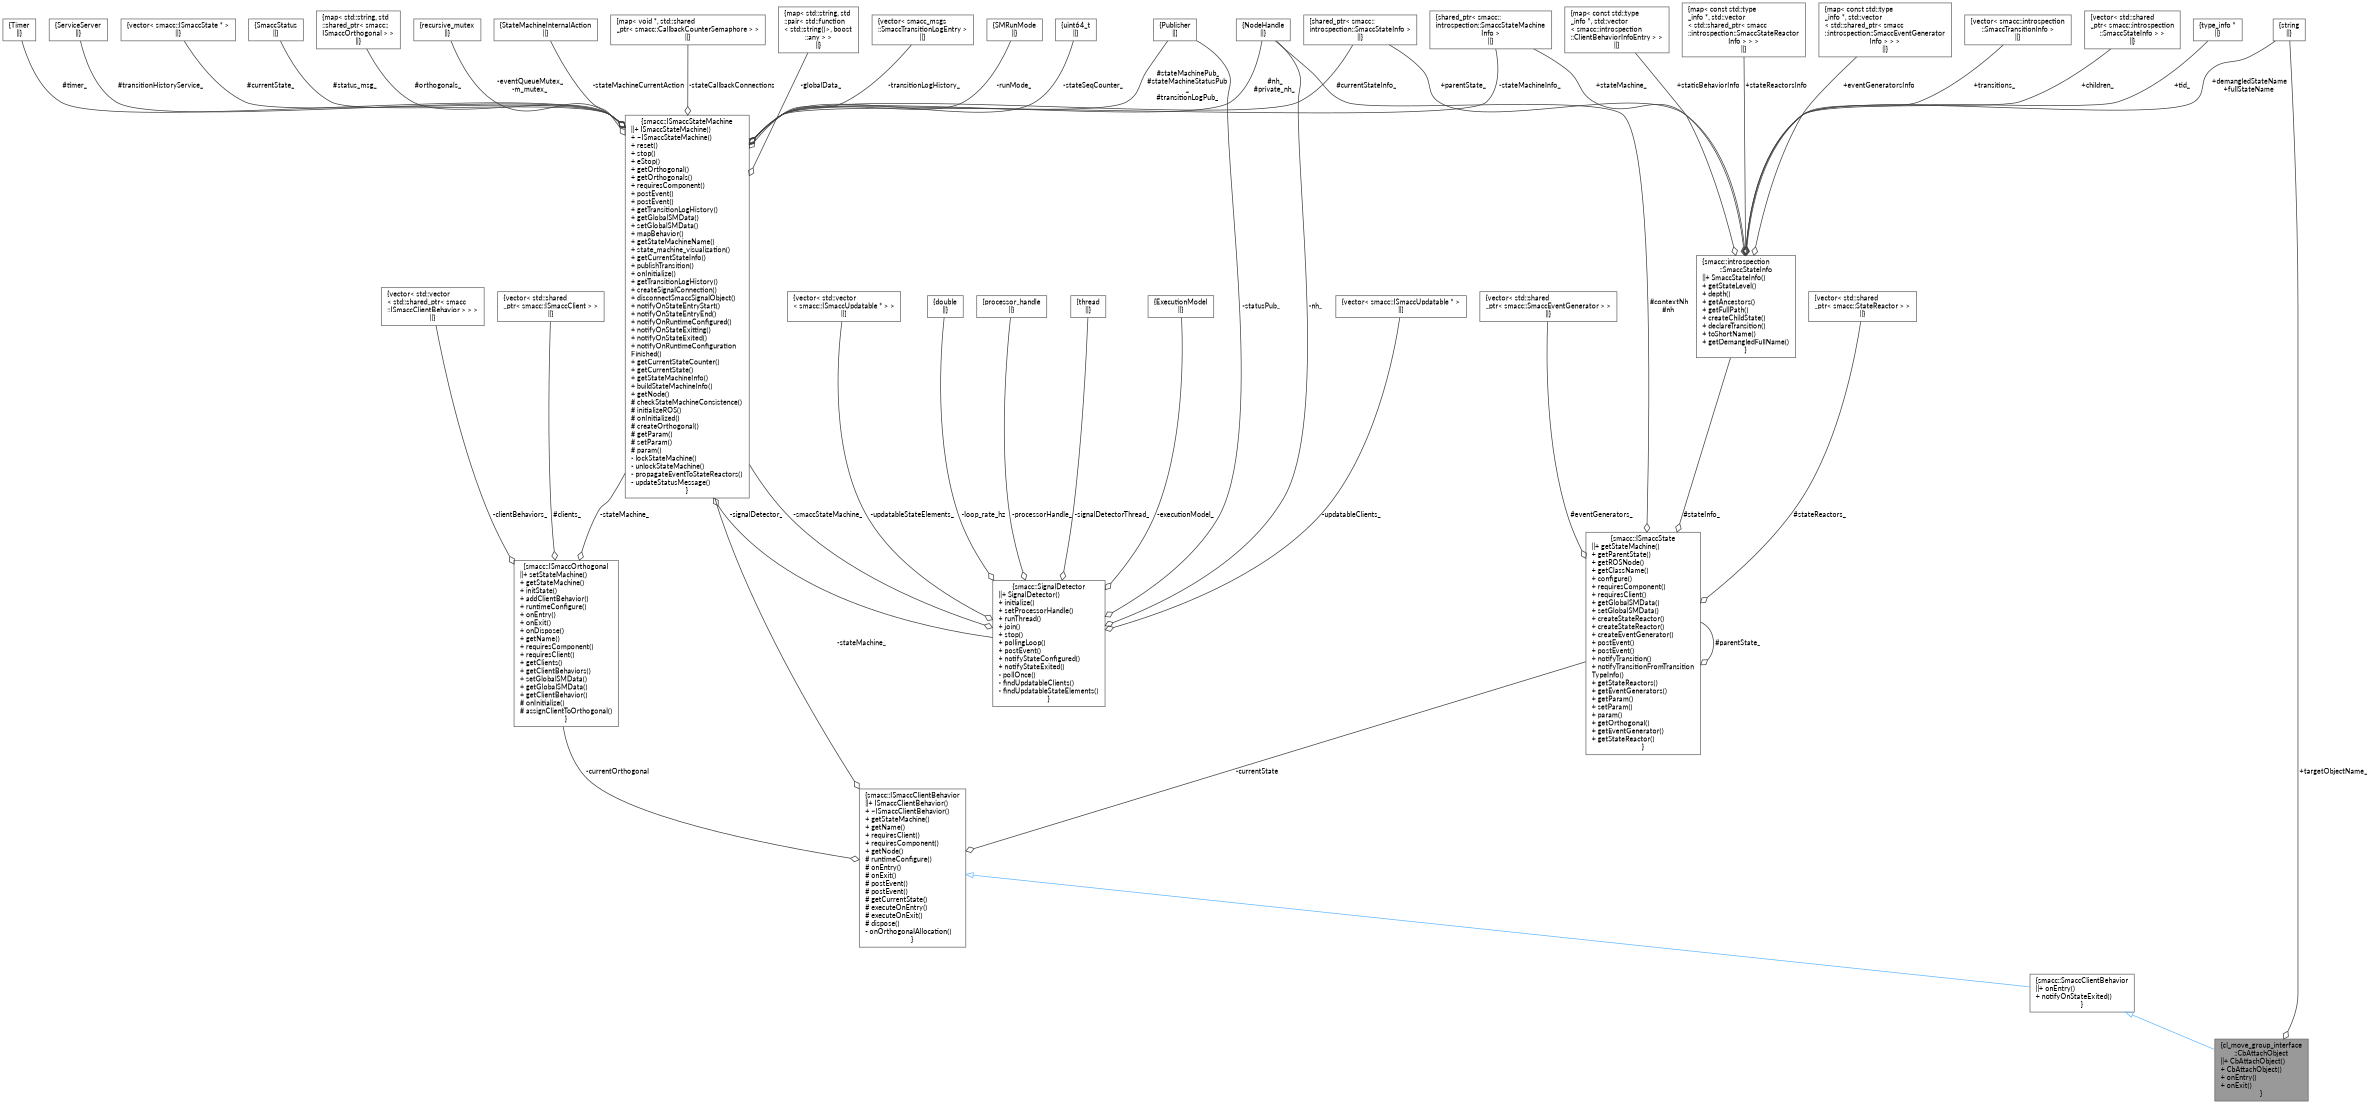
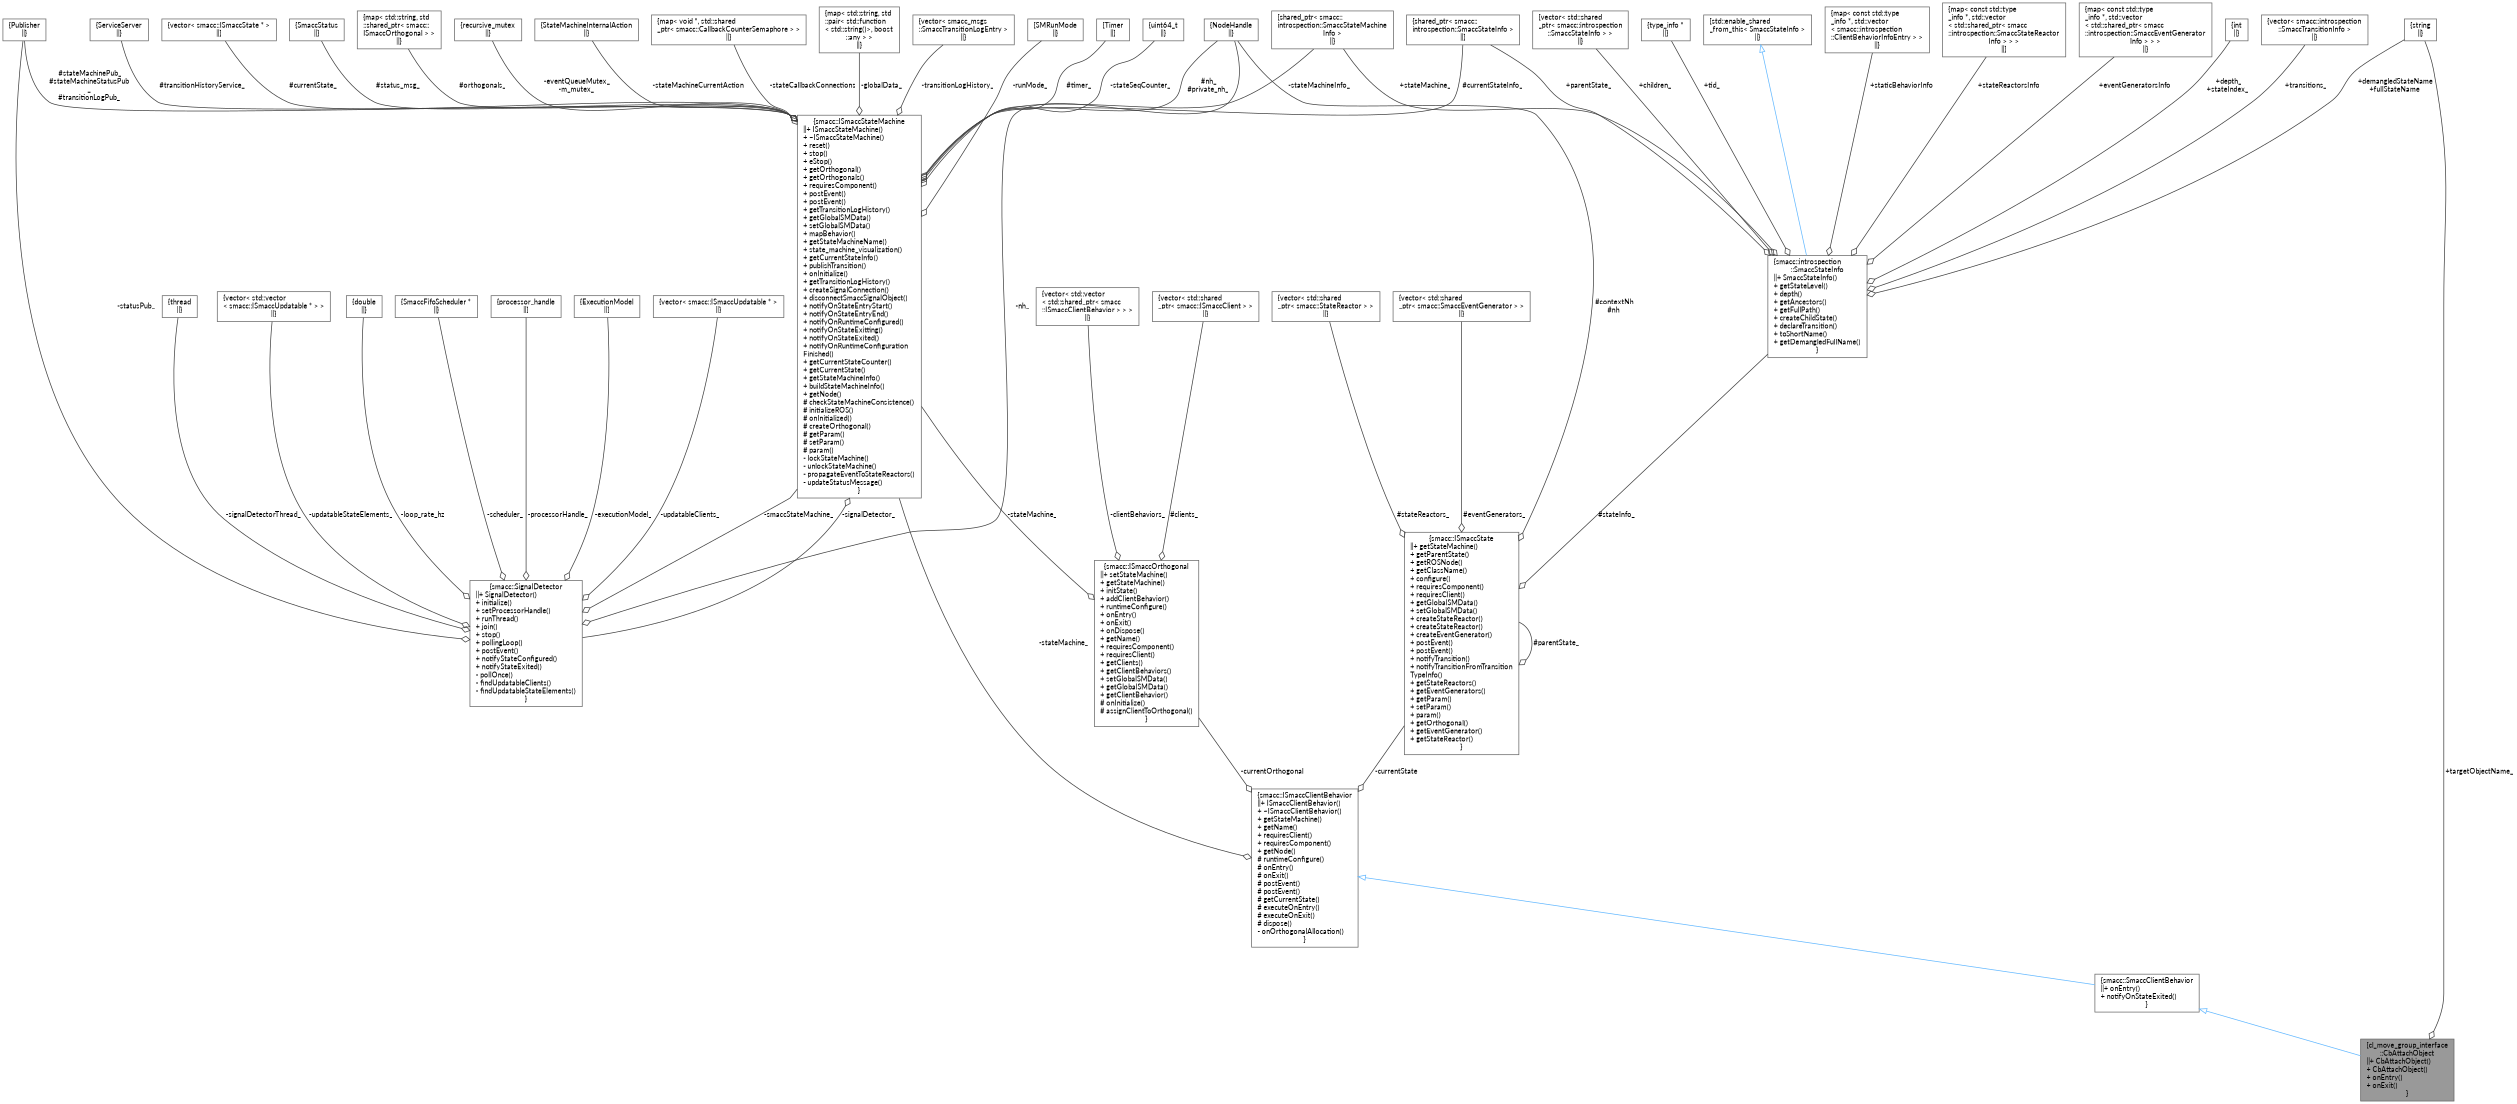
  digraph {
    fontname=Lato
    node [color=gray40 fillcolor=white fontname=Lato fontsize=10 shape=box style=filled]
    edge [color=grey25 fontname=Lato fontsize=10 labelfontname=Helvetica labelfontsize=10 style=solid arrowhead=odiamond]
    n1 [fillcolor=grey60 fontcolor=black height=0.2 label="{cl_move_group_interface\l::CbAttachObject\n||+ CbAttachObject()\l+ CbAttachObject()\l+ onEntry()\l+ onExit()\l}" width=0.4]
    n2 [height=0.2 label="{smacc::SmaccClientBehavior\n||+ onEntry()\l+ notifyOnStateExited()\l}" width=0.4]
    n3 [height=0.2 label="{smacc::ISmaccClientBehavior\n||+ ISmaccClientBehavior()\l+ ~ISmaccClientBehavior()\l+ getStateMachine()\l+ getName()\l+ requiresClient()\l+ requiresComponent()\l+ getNode()\l# runtimeConfigure()\l# onEntry()\l# onExit()\l# postEvent()\l# postEvent()\l# getCurrentState()\l# executeOnEntry()\l# executeOnExit()\l# dispose()\l- onOrthogonalAllocation()\l}" width=0.4]
    n4 [height=0.2 label="{smacc::ISmaccStateMachine\n||+ ISmaccStateMachine()\l+ ~ISmaccStateMachine()\l+ reset()\l+ stop()\l+ eStop()\l+ getOrthogonal()\l+ getOrthogonals()\l+ requiresComponent()\l+ postEvent()\l+ postEvent()\l+ getTransitionLogHistory()\l+ getGlobalSMData()\l+ setGlobalSMData()\l+ mapBehavior()\l+ getStateMachineName()\l+ state_machine_visualization()\l+ getCurrentStateInfo()\l+ publishTransition()\l+ onInitialize()\l+ getTransitionLogHistory()\l+ createSignalConnection()\l+ disconnectSmaccSignalObject()\l+ notifyOnStateEntryStart()\l+ notifyOnStateEntryEnd()\l+ notifyOnRuntimeConfigured()\l+ notifyOnStateExitting()\l+ notifyOnStateExited()\l+ notifyOnRuntimeConfiguration\lFinished()\l+ getCurrentStateCounter()\l+ getCurrentState()\l+ getStateMachineInfo()\l+ buildStateMachineInfo()\l+ getNode()\l# checkStateMachineConsistence()\l# initializeROS()\l# onInitialized()\l# createOrthogonal()\l# getParam()\l# setParam()\l# param()\l- lockStateMachine()\l- unlockStateMachine()\l- propagateEventToStateReactors()\l- updateStatusMessage()\l}" width=0.4]
    n5 [height=0.2 label="{smacc::SignalDetector\n||+ SignalDetector()\l+ initialize()\l+ setProcessorHandle()\l+ runThread()\l+ join()\l+ stop()\l+ pollingLoop()\l+ postEvent()\l+ notifyStateConfigured()\l+ notifyStateExited()\l- pollOnce()\l- findUpdatableClients()\l- findUpdatableStateElements()\l}" width=0.4]
    n6 [height=0.2 label="{smacc::ISmaccOrthogonal\n||+ setStateMachine()\l+ getStateMachine()\l+ initState()\l+ addClientBehavior()\l+ runtimeConfigure()\l+ onEntry()\l+ onExit()\l+ onDispose()\l+ getName()\l+ requiresComponent()\l+ requiresClient()\l+ getClients()\l+ getClientBehaviors()\l+ setGlobalSMData()\l+ getGlobalSMData()\l+ getClientBehavior()\l# onInitialize()\l# assignClientToOrthogonal()\l}" width=0.4]
    n7 [height=0.2 label="{NodeHandle\n||}" width=0.4]
    n8 [height=0.2 label="{smacc::ISmaccState\n||+ getStateMachine()\l+ getParentState()\l+ getROSNode()\l+ getClassName()\l+ configure()\l+ requiresComponent()\l+ requiresClient()\l+ getGlobalSMData()\l+ setGlobalSMData()\l+ createStateReactor()\l+ createStateReactor()\l+ createEventGenerator()\l+ postEvent()\l+ postEvent()\l+ notifyTransition()\l+ notifyTransitionFromTransition\lTypeInfo()\l+ getStateReactors()\l+ getEventGenerators()\l+ getParam()\l+ setParam()\l+ param()\l+ getOrthogonal()\l+ getEventGenerator()\l+ getStateReactor()\l}" width=0.4]
    n9 [height=0.2 label="{Timer\n||}" width=0.4]
    n10 [height=0.2 label="{Publisher\n||}" width=0.4]
    n11 [height=0.2 label="{ServiceServer\n||}" width=0.4]
    n12 [height=0.2 label="{vector\< smacc::ISmaccState * \>\n||}" width=0.4]
    n13 [height=0.2 label="{shared_ptr\< smacc::\lintrospection::SmaccStateInfo \>\n||}" width=0.4]
    n14 [height=0.2 label="{smacc::introspection\l::SmaccStateInfo\n||+ SmaccStateInfo()\l+ getStateLevel()\l+ depth()\l+ getAncestors()\l+ getFullPath()\l+ createChildState()\l+ declareTransition()\l+ toShortName()\l+ getDemangledFullName()\l}" width=0.4]
    n15 [height=0.2 label="{SmaccStatus\n||}" width=0.4]
    n16 [height=0.2 label="{map\< std::string, std\l::shared_ptr\< smacc::\lISmaccOrthogonal \> \>\n||}" width=0.4]
    n17 [height=0.2 label="{recursive_mutex\n||}" width=0.4]
    n18 [height=0.2 label="{StateMachineInternalAction\n||}" width=0.4]
    n19 [height=0.2 label="{map\< void *, std::shared\l_ptr\< smacc::CallbackCounterSemaphore \> \>\n||}" width=0.4]
    n20 [height=0.2 label="{map\< std::string, std\l::pair\< std::function\l\< std::string()\>, boost\l::any \> \>\n||}" width=0.4]
    n21 [height=0.2 label="{vector\< smacc_msgs\l::SmaccTransitionLogEntry \>\n||}" width=0.4]
    n22 [height=0.2 label="{SMRunMode\n||}" width=0.4]
    n23 [height=0.2 label="{vector\< smacc::ISmaccUpdatable * \>\n||}" width=0.4]
    n24 [height=0.2 label="{vector\< std::vector\l\< smacc::ISmaccUpdatable * \> \>\n||}" width=0.4]
    n25 [height=0.2 label="{double\n||}" width=0.4]
+   n26 [height=0.2 label="{SmaccFifoScheduler *\n||}" width=0.4]
    n27 [height=0.2 label="{processor_handle\n||}" width=0.4]
    n28 [height=0.2 label="{thread\n||}" width=0.4]
    n29 [height=0.2 label="{ExecutionModel\n||}" width=0.4]
    n30 [height=0.2 label="{uint64_t\n||}" width=0.4]
    n31 [height=0.2 label="{shared_ptr\< smacc::\lintrospection::SmaccStateMachine\lInfo \>\n||}" width=0.4]
    n32 [height=0.2 label="{vector\< std::shared\l_ptr\< smacc::StateReactor \> \>\n||}" width=0.4]
    n33 [height=0.2 label="{vector\< std::shared\l_ptr\< smacc::SmaccEventGenerator \> \>\n||}" width=0.4]
+   n34 [height=0.2 label="{std::enable_shared\l_from_this\< SmaccStateInfo \>\n||}" width=0.4]
    n35 [height=0.2 label="{map\< const std::type\l_info *, std::vector\l\< smacc::introspection\l::ClientBehaviorInfoEntry \> \>\n||}" width=0.4]
    n36 [height=0.2 label="{map\< const std::type\l_info *, std::vector\l\< std::shared_ptr\< smacc\l::introspection::SmaccStateReactor\lInfo \> \> \>\n||}" width=0.4]
    n37 [height=0.2 label="{map\< const std::type\l_info *, std::vector\l\< std::shared_ptr\< smacc\l::introspection::SmaccEventGenerator\lInfo \> \> \>\n||}" width=0.4]
+   n38 [height=0.2 label="{int\n||}" width=0.4]
    n39 [height=0.2 label="{string\n||}" width=0.4]
    n40 [height=0.2 label="{vector\< smacc::introspection\l::SmaccTransitionInfo \>\n||}" width=0.4]
    n41 [height=0.2 label="{vector\< std::shared\l_ptr\< smacc::introspection\l::SmaccStateInfo \> \>\n||}" width=0.4]
    n42 [height=0.2 label="{type_info *\n||}" width=0.4]
    n43 [height=0.2 label="{vector\< std::shared\l_ptr\< smacc::ISmaccClient \> \>\n||}" width=0.4]
    n44 [height=0.2 label="{vector\< std::vector\l\< std::shared_ptr\< smacc\l::ISmaccClientBehavior \> \> \>\n||}" width=0.4]
    n2 -> n1 [arrowtail=onormal color=steelblue1 dir=back arrowhead=""]
    n3 -> n2 [arrowtail=onormal color=steelblue1 dir=back arrowhead=""]
    n4 -> n3 [label=" -stateMachine_"]
    n4 -> n5 [label=" -smaccStateMachine_"]
    n4 -> n6 [label=" -stateMachine_"]
    n5 -> n4 [label=" -signalDetector_"]
    n6 -> n3 [label=" -currentOrthogonal"]
    n7 -> n4 [label=" #nh_\n#private_nh_"]
    n7 -> n5 [label=" -nh_"]
    n7 -> n8 [label=" #contextNh\n#nh"]
    n8 -> n3 [label=" -currentState"]
    n8 -> n8 [label=" #parentState_"]
    n9 -> n4 [label=" #timer_"]
    n10 -> n4 [label=" #stateMachinePub_\n#stateMachineStatusPub\l_\n#transitionLogPub_"]
    n10 -> n5 [label=" -statusPub_"]
    n11 -> n4 [label=" #transitionHistoryService_"]
    n12 -> n4 [label=" #currentState_"]
    n13 -> n4 [label=" #currentStateInfo_"]
    n13 -> n14 [label=" +parentState_"]
    n14 -> n8 [label=" #stateInfo_"]
    n15 -> n4 [label=" #status_msg_"]
    n16 -> n4 [label=" #orthogonals_"]
    n17 -> n4 [label=" -eventQueueMutex_\n-m_mutex_"]
    n18 -> n4 [label=" -stateMachineCurrentAction"]
    n19 -> n4 [label=" -stateCallbackConnections"]
    n20 -> n4 [label=" -globalData_"]
    n21 -> n4 [label=" -transitionLogHistory_"]
    n22 -> n4 [label=" -runMode_"]
    n23 -> n5 [label=" -updatableClients_"]
    n24 -> n5 [label=" -updatableStateElements_"]
    n25 -> n5 [label=" -loop_rate_hz"]
+   n26 -> n5 [label=" -scheduler_"]
    n27 -> n5 [label=" -processorHandle_"]
    n28 -> n5 [label=" -signalDetectorThread_"]
    n29 -> n5 [label=" -executionModel_"]
    n30 -> n4 [label=" -stateSeqCounter_"]
    n31 -> n4 [label=" -stateMachineInfo_"]
    n31 -> n14 [label=" +stateMachine_"]
    n32 -> n8 [label=" #stateReactors_"]
    n33 -> n8 [label=" #eventGenerators_"]
+   n34 -> n14 [arrowtail=onormal color=steelblue1 dir=back arrowhead=""]
    n35 -> n14 [label=" +staticBehaviorInfo"]
    n36 -> n14 [label=" +stateReactorsInfo"]
    n37 -> n14 [label=" +eventGeneratorsInfo"]
+   n38 -> n14 [label=" +depth_\n+stateIndex_"]
    n39 -> n1 [label=" +targetObjectName_"]
    n39 -> n14 [label=" +demangledStateName\n+fullStateName"]
    n40 -> n14 [label=" +transitions_"]
    n41 -> n14 [label=" +children_"]
    n42 -> n14 [label=" +tid_"]
    n43 -> n6 [label=" #clients_"]
    n44 -> n6 [label=" -clientBehaviors_"]
  }
